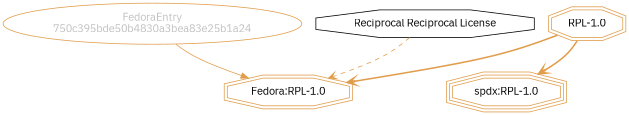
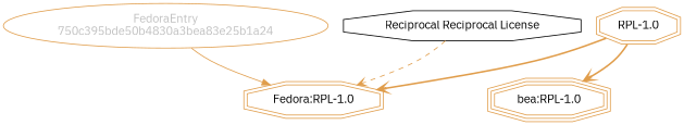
  strict digraph {
    fontname="IBM Plex Sans"
    splines=curved
    node [color="#e09d4b" fontname="IBM Plex Sans" shape=doubleoctagon]
    edge [color="#e09d4b" fontname="IBM Plex Sans" weight=0.5 arrowhead=vee style=bold]
    n1 [fillcolor="beige;1" fontcolor=gray label="FedoraEntry\n750c395bde50b4830a3bea83e25b1a24" shape=ellipse]
    n2 [label="Fedora:RPL-1.0"]
    n3 [label="RPL-1.0"]
-   n4 [label="spdx:RPL-1.0" shape=tripleoctagon]
+   n4 [label="bea:RPL-1.0" shape=tripleoctagon]
    n5 [label="Reciprocal Reciprocal License" shape=octagon color=""]
    n1 -> n2 [arrowhead="" style=""]
    n3 -> n2 [weight=0.7]
    n3 -> n4 [weight=0.7]
    n5 -> n2 [style=dashed]
  }
